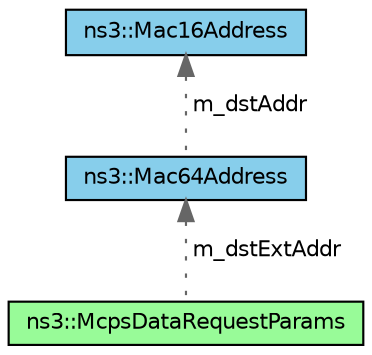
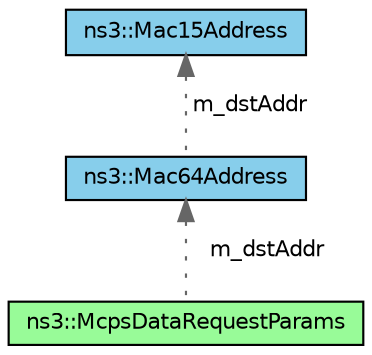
  digraph {
    node [color=black fillcolor=skyblue fontname=Helvetica fontsize=10 shape=record style=filled]
    edge [color=gray40 dir=back fontname=Helvetica fontsize=10 labelfontname=Helvetica labelfontsize=10 style=dotted]
    n1 [fillcolor=palegreen fontcolor=black height=0.2 label="ns3::McpsDataRequestParams" width=0.4]
    n2 [height=0.2 label="ns3::Mac64Address" width=0.4]
-   n3 [height=0.2 label="ns3::Mac16Address" width=0.4]
-   n2 -> n1 [label=" m_dstExtAddr"]
+   n3 [height=0.2 label="ns3::Mac15Address" width=0.4]
+   n2 -> n1 [label=" m_dstAddr"]
    n3 -> n2 [label=" m_dstAddr"]
  }
